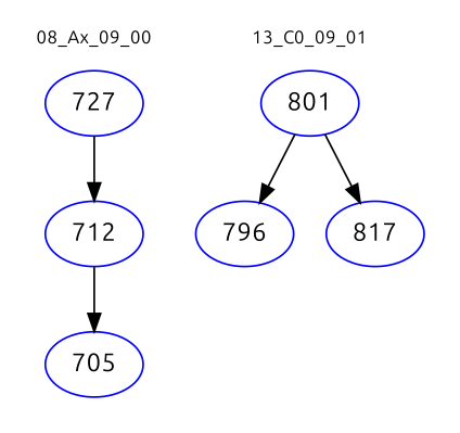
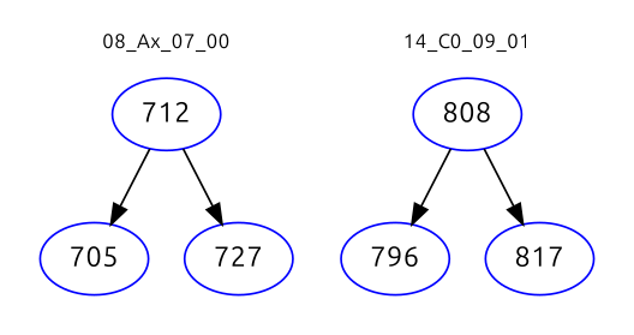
  digraph {
    fontname=Ubuntu
    node [color=blue fontname=Ubuntu]
    edge [color=black fontname=Ubuntu]
    n1 [label=712]
    n2 [label=705]
    n3 [label=727]
-   n4 [label=801]
+   n4 [label=808]
    n5 [label=796]
    n6 [label=817]
    subgraph cluster_1 {
      color=white
      fontsize=10
-     label="08_Ax_09_00"
+     label="08_Ax_07_00"
      n1
      n2
      n3
    }
    subgraph cluster_2 {
      color=white
      fontsize=10
-     label="13_C0_09_01"
+     label="14_C0_09_01"
      n4
      n5
      n6
    }
    n1 -> n2
-   n3 -> n1
+   n1 -> n3
    n4 -> n5
    n4 -> n6
  }
